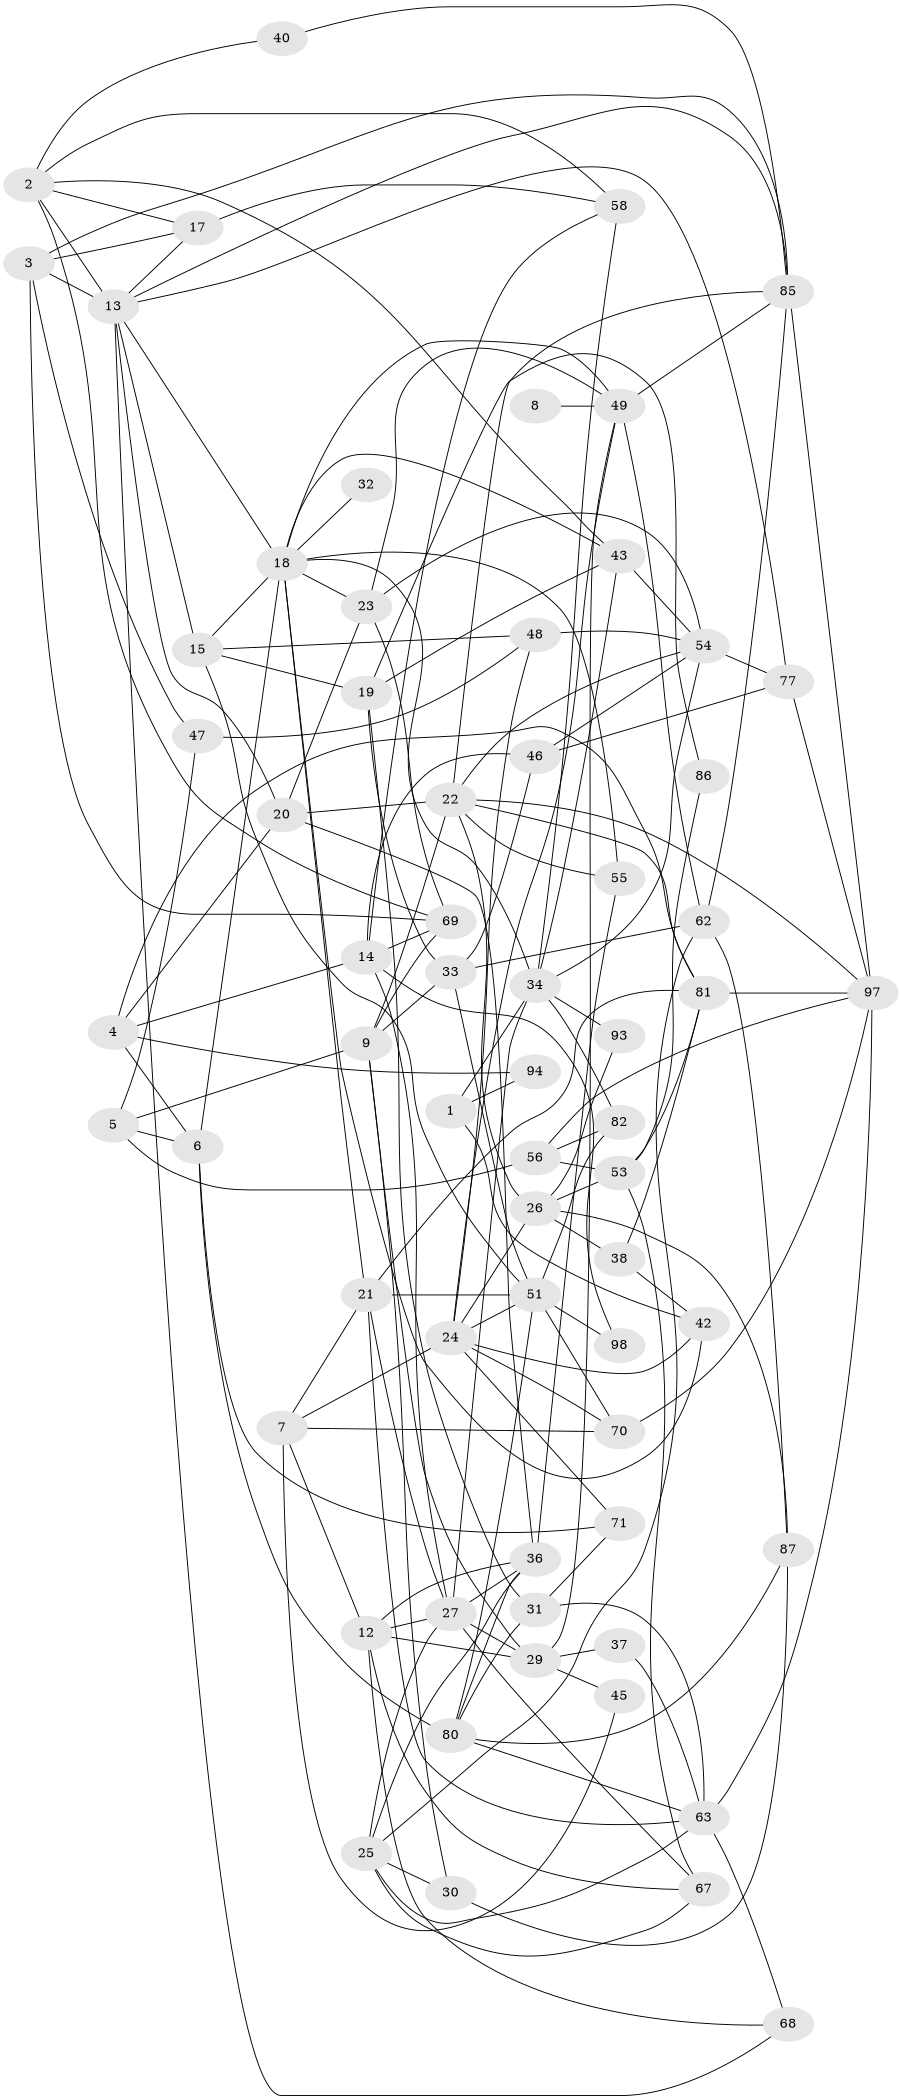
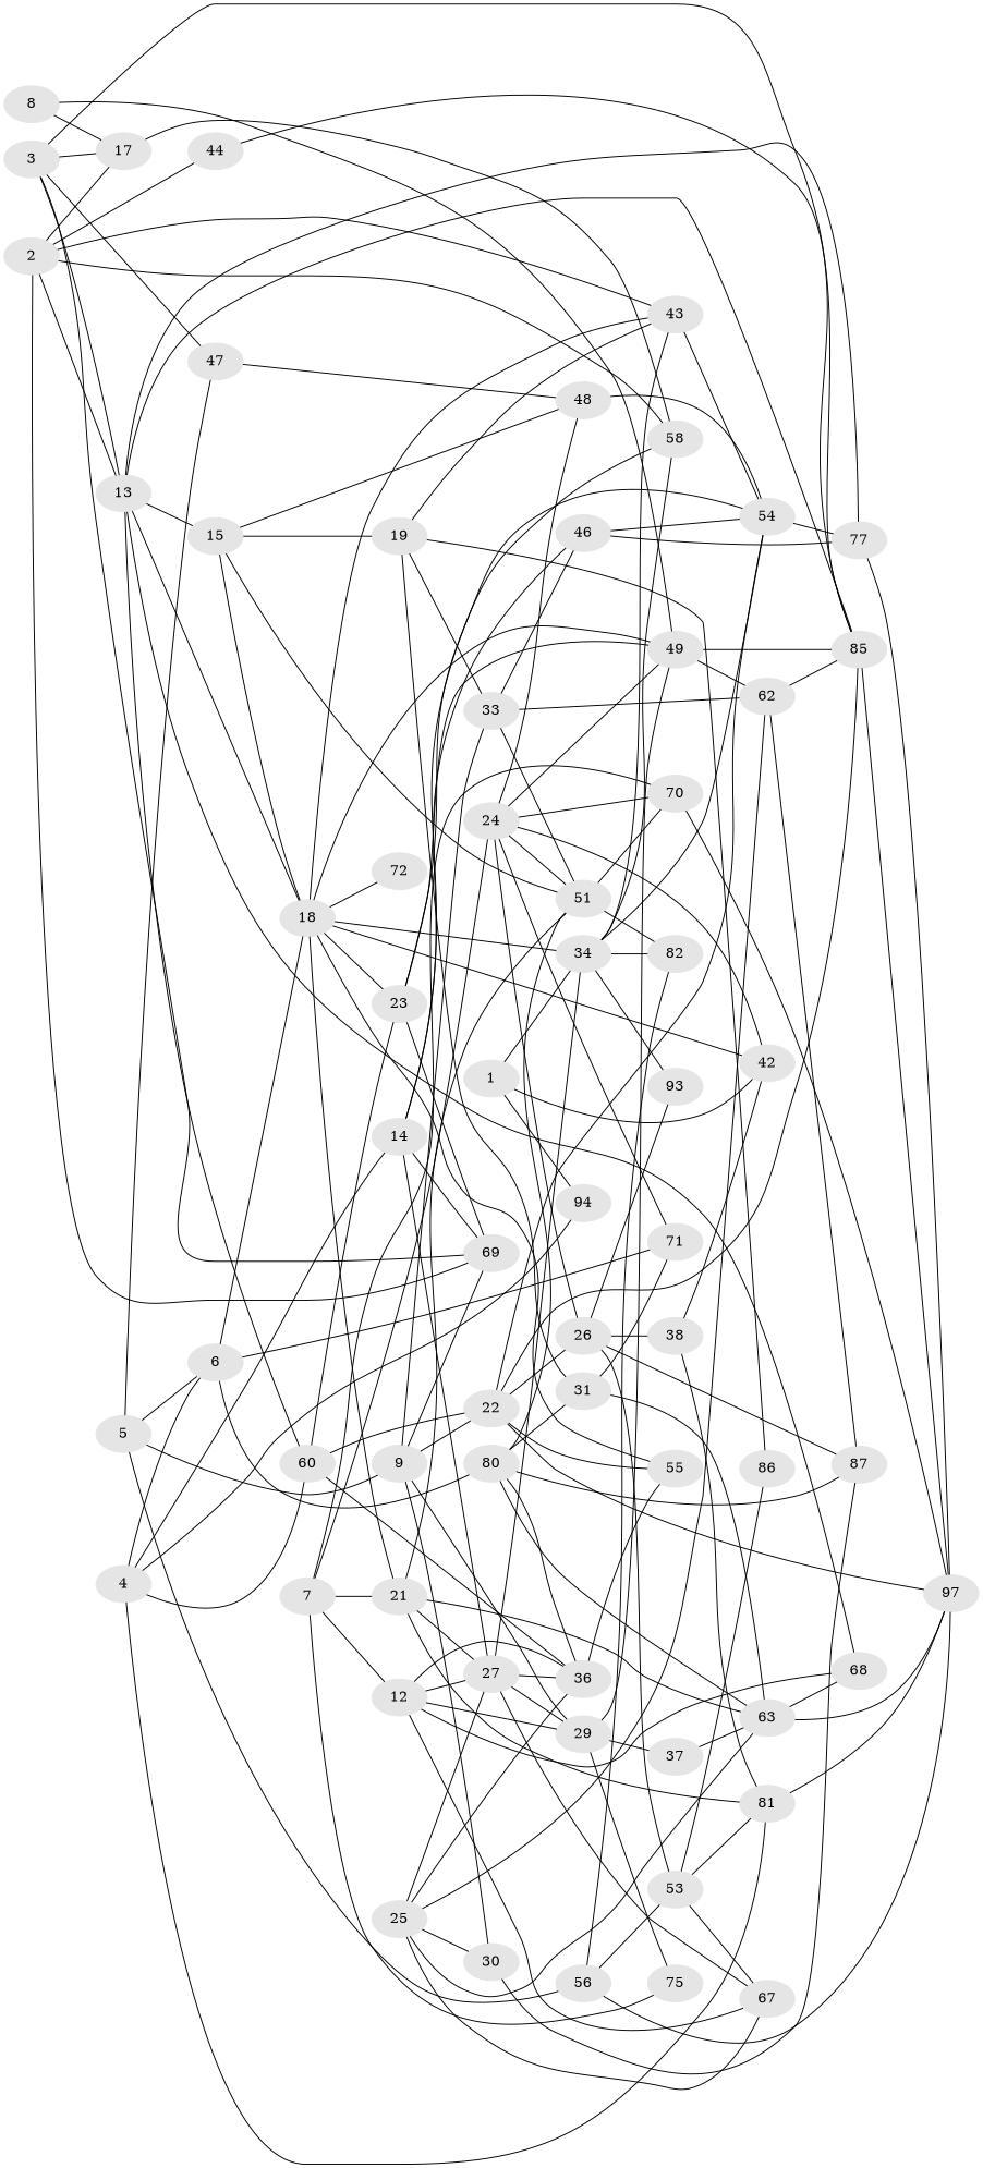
  graph {
    rankdir=LR
    node [color=gray90 style=filled]
    34 [super="+88"]
    43
    58
    82
    54 [super="+95"]
    93
    1
    n8 [label=42]
    94
    2 [super="+91"]
    13 [super="+79"]
    17 [super="+84"]
-   44 [label=40]
+   44
    n14 [label=69 super="+102"]
    85 [super="+96"]
-   20 [super="+42"]
+   20 [super="+42" label=60]
    18 [super="+90"]
    68
    15 [super="+72"]
    77 [super="+80"]
    49 [super="+83"]
    62
    3 [super="+73"]
    47
    48 [super="+55"]
    97
    4 [super="+105"]
    6 [super="+28"]
    14 [super="+35"]
    81 [super="+100"]
    n31 [label=80]
    71
    27 [super="+101"]
    46
-   98
    22 [super="+39"]
    36 [super="+60"]
    23 [super="+56"]
    5
    9 [super="+69"]
    n41 [label=56]
    29 [super="+76"]
    30
    33 [super="+66"]
    53 [super="+59"]
    31
    51 [super="+103"]
    63 [super="+64"]
    87 [super="+104"]
    21 [super="+41"]
-   32
+   32 [label=72]
    n52 [label=55 super="+74"]
    7 [super="+11"]
    12 [super="+50"]
    24 [super="+52"]
    70 [super="+99"]
-   75 [label=45]
+   75
    67
    26
    8
    37
    19
    86
    38
    25 [super="+45"]
    34 -- 43
    34 -- 58
    34 -- 82
    34 -- 54
    34 -- 93
    43 -- 54
    54 -- 77
    1 -- 34
    1 -- n8
    1 -- 94
    2 -- 43
    2 -- 58
    2 -- 13
    2 -- 17
    2 -- 44
    2 -- n14
    13 -- 85
    13 -- 20
    13 -- 18
    13 -- 68
    13 -- 15
    13 -- 77
    17 -- 58
    44 -- 85
    85 -- 97
    20 -- 22
    20 -- 36
    20 -- 23
    18 -- 34
    18 -- 43
    18 -- n8
    18 -- 49
    18 -- 23
    18 -- 21
    18 -- 32
    18 -- n52
    15 -- 18
    15 -- 48
    15 -- 51
    15 -- 19
    77 -- 97
    49 -- 85
    49 -- 62
    62 -- 85
    62 -- 87
    3 -- 13
    3 -- 17 [weight=3]
    3 -- n14
    3 -- 85
    3 -- 47
    47 -- 48
    48 -- 54
    4 -- 94
    4 -- 20
    4 -- 6
    4 -- 14
    4 -- 81
    6 -- 18
    6 -- n31
    6 -- 71
    14 -- 58
    14 -- n14
    14 -- 27
    14 -- 46
-   14 -- 98
    81 -- 97
    n31 -- 36
    n31 -- 31
    n31 -- 51
    n31 -- 63
    n31 -- 87
    27 -- 34
    27 -- 36
    27 -- 29
    27 -- 67
    46 -- 54
    46 -- 77
    22 -- 54
    22 -- 85
    22 -- 97
-   22 -- 81
    22 -- n52
    22 -- 26
    36 -- n52
    23 -- 54
    23 -- n14
    23 -- 49
    5 -- 47
    5 -- 6
    5 -- 9
    5 -- n41
    9 -- n14
    9 -- 22
    9 -- 29
    9 -- 30
    9 -- 33
    n41 -- 82
    n41 -- 97
    n41 -- 53
    29 -- 49
    29 -- 75
    29 -- 37
    30 -- 87
    33 -- 62
    33 -- 46
    33 -- 51
    53 -- 81
    53 -- 67
    53 -- 86
    31 -- 71
    31 -- 63
    51 -- 82
-   51 -- 98
    51 -- 70 [weight=2]
    63 -- 68
    63 -- 97
    21 -- 81
    21 -- 27
    21 -- 51
    21 -- 63
    7 -- 21
    7 -- 12
    7 -- 24
    7 -- 70
    7 -- 75
    12 -- 68
    12 -- 27
    12 -- 36
    12 -- 29
    12 -- 67
    24 -- n8
    24 -- 49
    24 -- 48
    24 -- 71
    24 -- 51
    24 -- 70
    24 -- 26
    70 -- 97
    26 -- 93
    26 -- 53
    26 -- 87
    26 -- 38
-   13 -- 17
+   8 -- 17
    8 -- 49
    37 -- 63
    19 -- 43
    19 -- 33
    19 -- 31
    19 -- 86
    38 -- n8
    38 -- 81
    25 -- 62
    25 -- 27
    25 -- 36
    25 -- 30
    25 -- 63
    25 -- 67
  }
